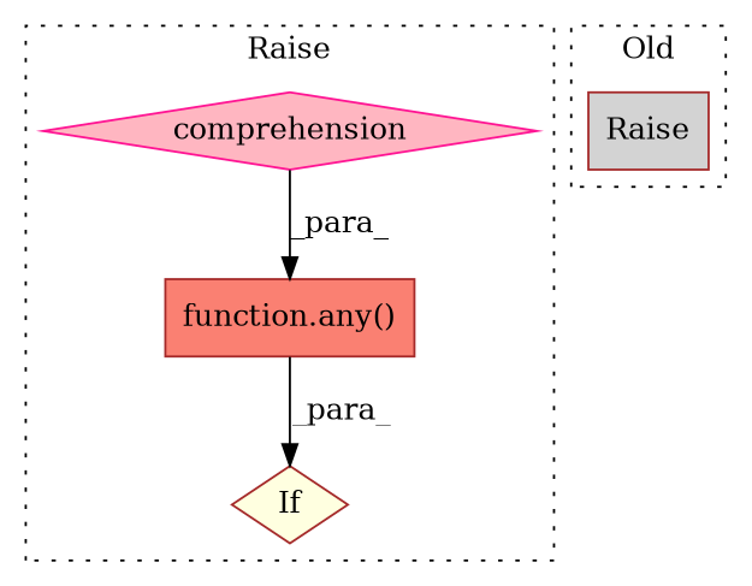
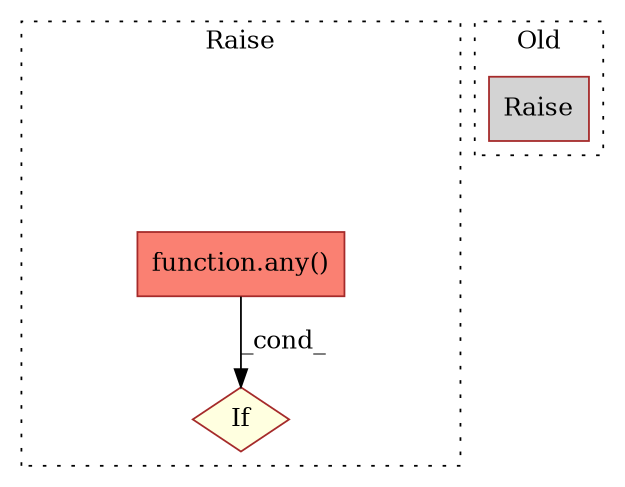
  digraph {
    node [color=brown l=3 shape=box style=filled]
    n1 [a=75 fillcolor=salmon l="4,102" label="function.any()" s="6741,6746"]
-   n2 [a=45 color=deeppink fillcolor=lightpink label=comprehension s=6759 shape=diamond]
    n3 [a=96 fillcolor=lightyellow label=If s=6738 shape=diamond]
    n4 [a=91 fillcolor=lightgrey l=6 label=Raise s=6747]
    subgraph cluster_1 {
      label=Raise
      style=dotted
      n1
-     n2
      n3
    }
    subgraph cluster_2 {
      label=Old
      style=dotted
      n4
    }
-   n1 -> n3 [label=_para_]
-   n2 -> n1 [label=_para_]
+   n1 -> n3 [label=_cond_]
  }
